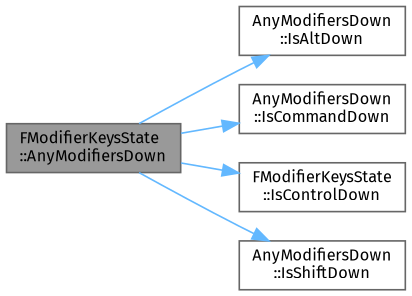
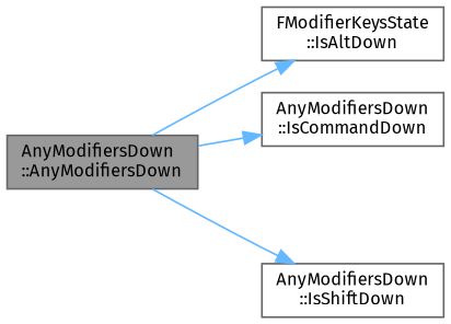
  digraph {
    fontname="Fira Sans"
    rankdir=LR
    node [color=grey40 fillcolor=white fontname="Fira Sans" fontsize=10 shape=box style=filled]
    edge [color=steelblue1 fontname="Fira Sans" fontsize=10 labelfontname=Helvetica labelfontsize=10 style=solid]
-   n1 [color=gray40 fillcolor=grey60 fontcolor=black height=0.2 label="FModifierKeysState\l::AnyModifiersDown" width=0.4]
-   n2 [height=0.2 label="AnyModifiersDown\l::IsAltDown" width=0.4]
+   n1 [color=gray40 fillcolor=grey60 fontcolor=black height=0.2 label="AnyModifiersDown\l::AnyModifiersDown" width=0.4]
+   n2 [height=0.2 label="FModifierKeysState\l::IsAltDown" width=0.4]
    n3 [height=0.2 label="AnyModifiersDown\l::IsCommandDown" width=0.4]
-   n4 [height=0.2 label="FModifierKeysState\l::IsControlDown" width=0.4]
    n5 [height=0.2 label="AnyModifiersDown\l::IsShiftDown" width=0.4]
    n1 -> n2
    n1 -> n3
-   n1 -> n4
    n1 -> n5
  }
